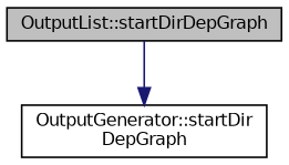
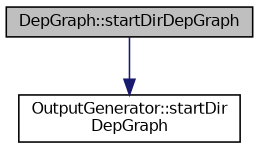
  digraph {
    rankdir=TB
    fontname="DejaVu Sans"
    node [color=black fontname="DejaVu Sans" fontsize=10 shape=record style=filled]
-   n1 [fillcolor=grey75 fontcolor=black height=0.2 label="OutputList::startDirDepGraph" width=0.4]
+   n1 [fillcolor=grey75 fontcolor=black height=0.2 label="DepGraph::startDirDepGraph" width=0.4]
    n2 [fillcolor=white height=0.2 label="OutputGenerator::startDir\lDepGraph" width=0.4]
    n1 -> n2 [color=midnightblue fontname="DejaVu Sans" fontsize=10 labelfontname=Helvetica labelfontsize=10 style=solid]
  }
